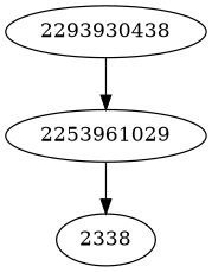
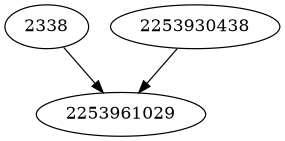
  strict digraph {
    2253961029
    2338
-   2253930438 [label=2293930438]
-   2253961029 -> 2338
+   2253930438
+   2338 -> 2253961029
    2253930438 -> 2253961029
  }
